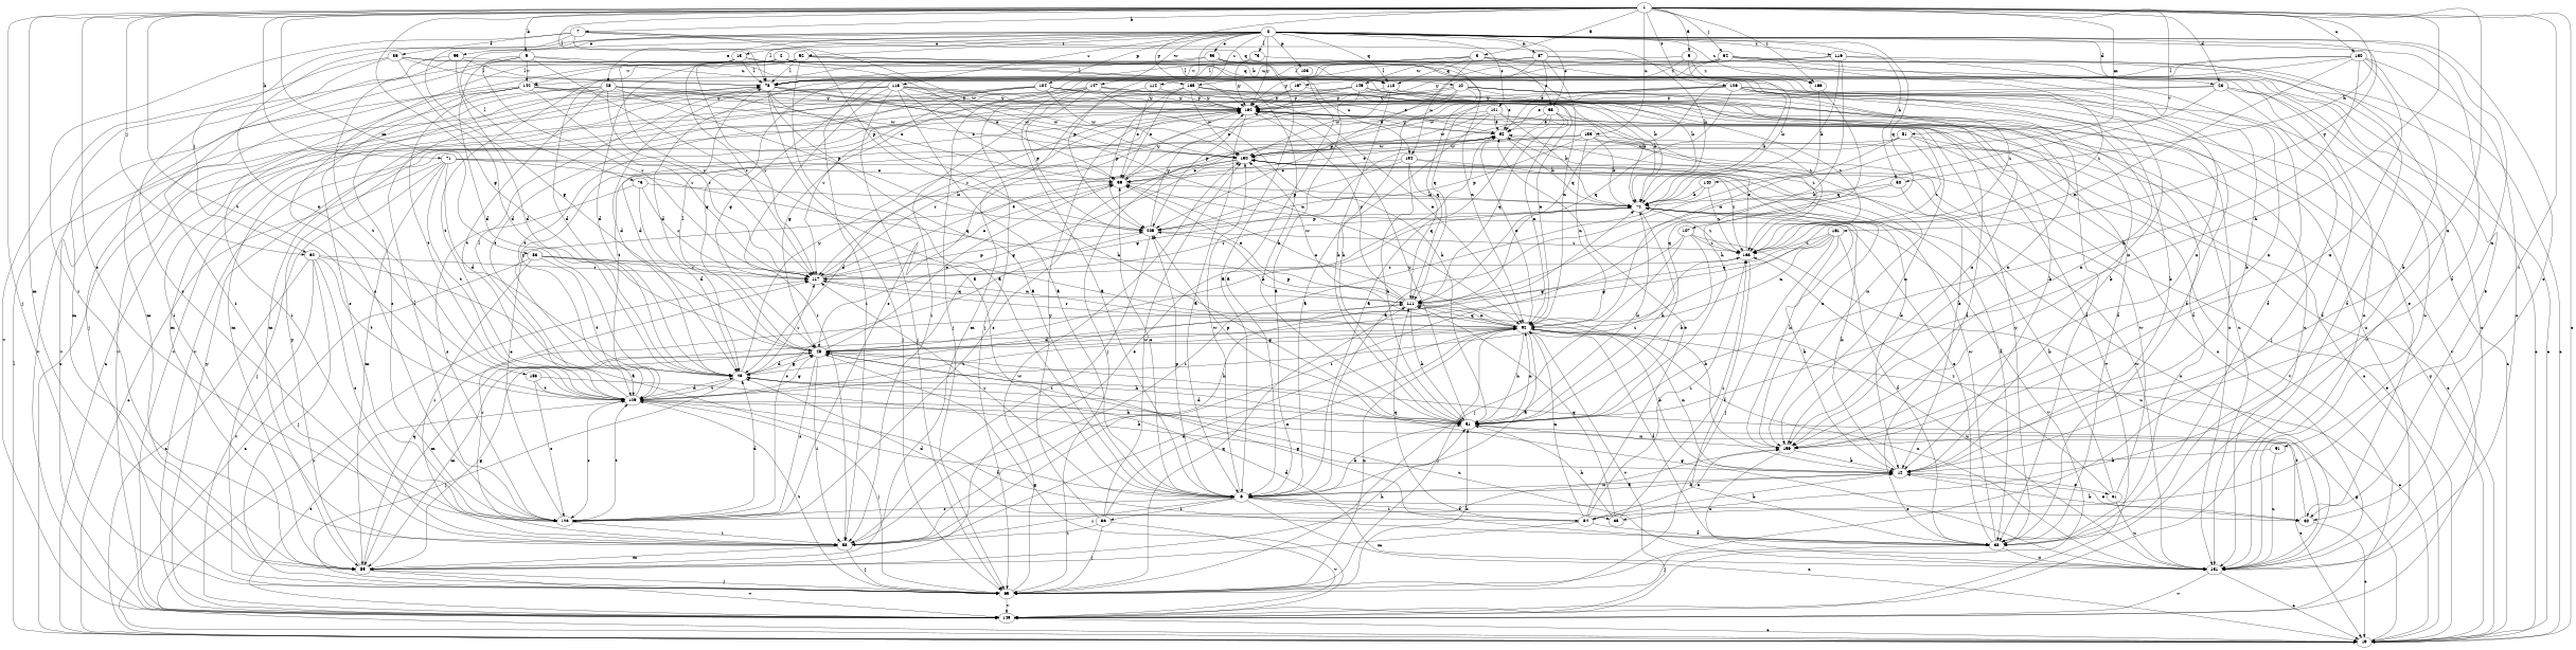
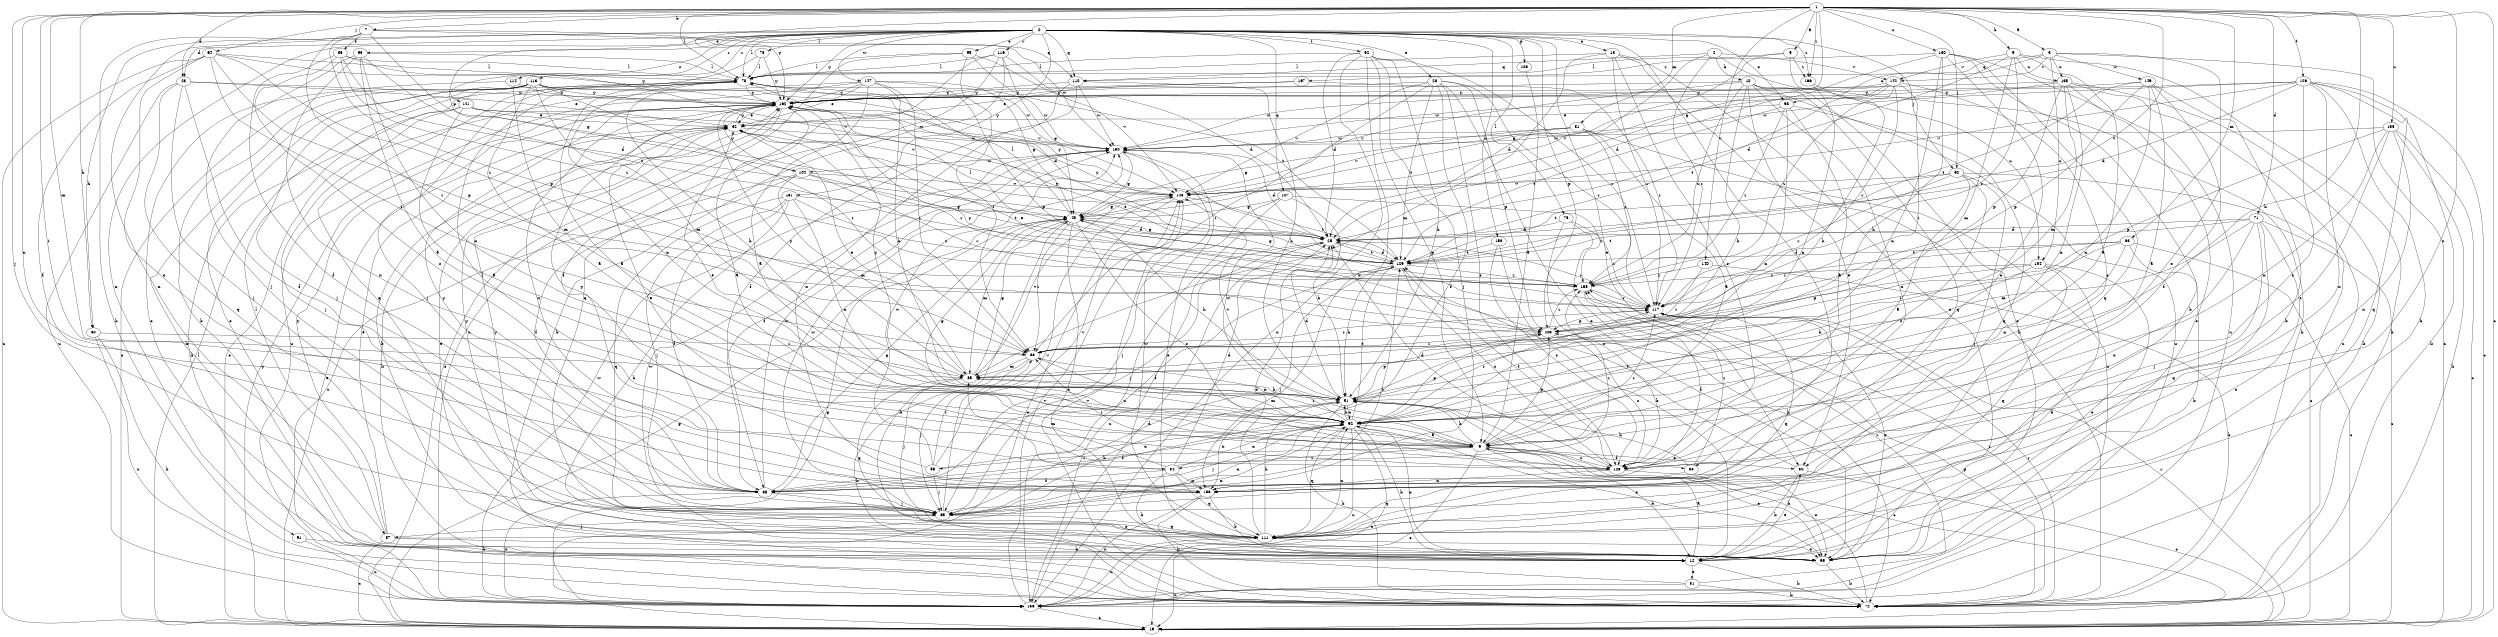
  strict digraph {
    0
    13
    23
    28
    30
    35
    50
    52
    62
    73
    75
    78
    87
    91
    93
    95
    98
    103
    104
    n20 [label=205]
    107
    110
    113
    114
    116
    121
    147
    153
    161
    162
    166
    85
    123
    117
    72
    99
    65
    111
-   136 [label=131]
+   136
    32
    38
    129
    58
    143
    19
    12
    51
    168
    156
    25
    6
    150
    92
    45
    1
    3
    5
    7
    9
    54
    64
    71
    81
    83
    126
    130
    133
    140
    134
    142
    135
    149
    167
    36
    2
    10
    56
    31
    0 -> 13 [label=c]
    0 -> 23 [label=d]
    0 -> 28 [label=e]
    0 -> 30 [label=e]
    0 -> 35 [label=f]
    0 -> 50 [label=h]
    0 -> 52 [label=i]
    0 -> 62 [label=j]
    0 -> 73 [label=l]
    0 -> 75 [label=l]
    0 -> 78 [label=l]
    0 -> 87 [label=n]
    0 -> 91 [label=n]
    0 -> 93 [label=o]
    0 -> 95 [label=o]
    0 -> 98 [label=o]
    0 -> 103 [label=p]
    0 -> 104 [label=p]
    0 -> n20 [label=p]
    0 -> 107 [label=q]
    0 -> 110 [label=q]
    0 -> 113 [label=r]
    0 -> 114 [label=r]
    0 -> 116 [label=r]
    0 -> 121 [label=s]
    0 -> 147 [label=w]
    0 -> 153 [label=x]
    0 -> 161 [label=y]
    0 -> 162 [label=y]
    0 -> 166 [label=z]
    13 -> 78 [label=l]
    13 -> 85 [label=m]
    13 -> 123 [label=s]
    13 -> 117 [label=r]
    13 -> 72 [label=k]
    13 -> 99 [label=o]
    23 -> 162 [label=y]
    23 -> 65 [label=j]
    23 -> 111 [label=q]
    23 -> 136 [label=u]
    23 -> 32 [label=e]
    23 -> 38 [label=f]
    28 -> n20 [label=p]
    28 -> 162 [label=y]
    28 -> 123 [label=s]
    28 -> 117 [label=r]
    28 -> 99 [label=o]
    28 -> 38 [label=f]
    28 -> 129 [label=t]
    28 -> 58 [label=i]
    28 -> 143 [label=v]
    30 -> 129 [label=t]
    30 -> 19 [label=c]
    30 -> 12 [label=b]
    35 -> 111 [label=q]
    35 -> 51 [label=h]
    35 -> 168 [label=z]
    50 -> 72 [label=k]
    50 -> 136 [label=u]
    50 -> 58 [label=i]
    52 -> 78 [label=l]
    52 -> 117 [label=r]
    52 -> 65 [label=j]
    52 -> 136 [label=u]
    52 -> 51 [label=h]
    52 -> 156 [label=x]
    52 -> 25 [label=d]
-   52 -> 6 [label=a]
+   52 -> 6 [label=p]
    62 -> 123 [label=s]
    62 -> 117 [label=r]
    62 -> 65 [label=j]
    62 -> 129 [label=t]
    62 -> 143 [label=v]
    62 -> 19 [label=c]
    62 -> 6 [label=a]
    73 -> 78 [label=l]
    73 -> 162 [label=y]
    73 -> 111 [label=q]
    75 -> 123 [label=s]
    75 -> 117 [label=r]
    75 -> 72 [label=k]
    75 -> 25 [label=d]
    78 -> 162 [label=y]
    78 -> 65 [label=j]
    78 -> 51 [label=h]
    78 -> 25 [label=d]
    78 -> 6 [label=a]
    78 -> 150 [label=w]
    78 -> 92 [label=n]
    87 -> 78 [label=l]
    87 -> 162 [label=y]
-   87 -> 65 [label=j]
+   65 -> 87 [label=j]
    87 -> 32 [label=e]
    87 -> 19 [label=c]
    87 -> 12 [label=b]
    87 -> 92 [label=n]
    91 -> 136 [label=u]
    91 -> 12 [label=b]
    93 -> 78 [label=l]
    93 -> 65 [label=j]
    93 -> 129 [label=t]
    93 -> 156 [label=x]
    93 -> 6 [label=a]
    93 -> 92 [label=n]
    95 -> 78 [label=l]
    95 -> 136 [label=u]
    95 -> 129 [label=t]
    95 -> 58 [label=i]
    95 -> 25 [label=d]
    98 -> 111 [label=q]
    98 -> 32 [label=e]
    98 -> 129 [label=t]
    98 -> 168 [label=z]
    98 -> 6 [label=a]
    98 -> 92 [label=n]
    103 -> 6 [label=a]
    104 -> 162 [label=y]
    104 -> 85 [label=m]
    104 -> 117 [label=r]
    104 -> 136 [label=u]
    104 -> 38 [label=f]
    104 -> 129 [label=t]
    104 -> 143 [label=v]
-   104 -> 150 [label=w]
+   150 -> 104 [label=w]
    n20 -> 162 [label=y]
    n20 -> 123 [label=s]
    n20 -> 58 [label=i]
    n20 -> 168 [label=z]
    107 -> 65 [label=j]
    107 -> 136 [label=u]
    107 -> 51 [label=h]
    107 -> 168 [label=z]
    107 -> 45 [label=g]
    110 -> 162 [label=y]
    110 -> 38 [label=f]
    110 -> 51 [label=h]
    110 -> 156 [label=x]
    110 -> 150 [label=w]
    113 -> 162 [label=y]
    113 -> 85 [label=m]
    113 -> 72 [label=k]
    113 -> 99 [label=o]
    113 -> 65 [label=j]
    113 -> 58 [label=i]
    113 -> 143 [label=v]
    113 -> 19 [label=c]
    113 -> 12 [label=b]
    113 -> 6 [label=a]
    113 -> 150 [label=w]
    114 -> 162 [label=y]
    114 -> 85 [label=m]
    114 -> 99 [label=o]
    116 -> 78 [label=l]
    116 -> 72 [label=k]
-   116 -> 51 [label=q]
+   116 -> 111 [label=q]
    116 -> 38 [label=f]
    116 -> 143 [label=v]
    116 -> 45 [label=g]
    121 -> 72 [label=k]
    121 -> 65 [label=j]
    121 -> 32 [label=e]
    121 -> 143 [label=v]
    121 -> 6 [label=a]
    121 -> 150 [label=w]
    147 -> n20 [label=p]
    147 -> 162 [label=y]
    147 -> 136 [label=u]
    147 -> 32 [label=e]
    147 -> 58 [label=i]
    147 -> 19 [label=c]
    147 -> 51 [label=h]
    147 -> 6 [label=a]
    147 -> 45 [label=g]
    153 -> 123 [label=s]
    153 -> 129 [label=t]
    153 -> 12 [label=b]
    161 -> 65 [label=j]
    161 -> 111 [label=q]
    161 -> 38 [label=f]
    161 -> 12 [label=b]
    161 -> 168 [label=z]
    161 -> 92 [label=n]
    161 -> 45 [label=g]
    162 -> 32 [label=e]
    162 -> 19 [label=c]
    162 -> 156 [label=x]
    162 -> 6 [label=a]
    166 -> 51 [label=h]
    166 -> 92 [label=n]
    85 -> 162 [label=y]
    85 -> 65 [label=j]
    85 -> 111 [label=q]
    85 -> 32 [label=e]
    85 -> 143 [label=v]
    85 -> 51 [label=h]
    85 -> 45 [label=g]
    123 -> 78 [label=l]
    123 -> 99 [label=o]
    123 -> 129 [label=t]
    123 -> 58 [label=i]
    123 -> 156 [label=x]
    123 -> 25 [label=d]
    117 -> n20 [label=p]
    117 -> 99 [label=o]
    117 -> 111 [label=q]
    117 -> 32 [label=e]
    72 -> n20 [label=p]
    72 -> 117 [label=r]
    72 -> 143 [label=v]
    72 -> 51 [label=h]
    72 -> 168 [label=z]
    99 -> 162 [label=y]
    99 -> 72 [label=k]
    99 -> 32 [label=e]
    65 -> 111 [label=q]
    65 -> 129 [label=t]
    65 -> 143 [label=v]
    65 -> 51 [label=h]
    65 -> 150 [label=w]
    65 -> 92 [label=n]
    111 -> 162 [label=y]
    111 -> 99 [label=o]
    111 -> 136 [label=u]
    111 -> 51 [label=h]
    111 -> 25 [label=d]
    111 -> 150 [label=w]
    111 -> 92 [label=n]
    136 -> 143 [label=v]
    136 -> 19 [label=c]
    136 -> 25 [label=d]
    136 -> 150 [label=w]
    136 -> 45 [label=g]
    32 -> 162 [label=y]
    32 -> 117 [label=r]
    32 -> 72 [label=k]
    32 -> 12 [label=b]
    32 -> 150 [label=w]
    38 -> 162 [label=y]
    38 -> 99 [label=o]
    38 -> 65 [label=j]
    38 -> 136 [label=u]
    38 -> 150 [label=w]
    38 -> 45 [label=g]
    129 -> 78 [label=l]
    129 -> 162 [label=y]
    129 -> 123 [label=s]
    129 -> 65 [label=j]
    129 -> 38 [label=f]
    129 -> 51 [label=h]
    129 -> 168 [label=z]
    129 -> 25 [label=d]
    129 -> 45 [label=g]
    58 -> 85 [label=m]
    58 -> 117 [label=r]
    58 -> 72 [label=k]
    58 -> 65 [label=j]
    58 -> 92 [label=n]
    143 -> 162 [label=y]
    143 -> 129 [label=t]
    143 -> 19 [label=c]
    143 -> 45 [label=g]
    19 -> 78 [label=l]
    19 -> 162 [label=y]
    19 -> 117 [label=r]
    19 -> 32 [label=e]
    19 -> 45 [label=g]
    12 -> 30 [label=e]
    12 -> 72 [label=k]
    12 -> 6 [label=a]
    12 -> 92 [label=n]
    12 -> 31 [label=e]
    51 -> n20 [label=p]
    51 -> 162 [label=y]
    51 -> 72 [label=k]
    51 -> 19 [label=c]
    51 -> 156 [label=x]
    51 -> 25 [label=d]
    51 -> 92 [label=n]
    168 -> 117 [label=r]
    168 -> 32 [label=e]
    168 -> 38 [label=f]
    156 -> 72 [label=k]
    156 -> 136 [label=u]
    156 -> 12 [label=b]
    25 -> 162 [label=y]
    25 -> 117 [label=r]
    25 -> 65 [label=j]
    25 -> 136 [label=u]
    25 -> 129 [label=t]
    25 -> 45 [label=g]
    6 -> 30 [label=e]
    6 -> 35 [label=f]
    6 -> n20 [label=p]
    6 -> 123 [label=s]
    6 -> 117 [label=r]
    6 -> 99 [label=o]
    6 -> 58 [label=i]
    6 -> 19 [label=c]
    6 -> 12 [label=b]
    6 -> 51 [label=h]
    6 -> 150 [label=w]
    6 -> 54 [label=i]
    6 -> 56 [label=i]
    150 -> 99 [label=o]
    150 -> 38 [label=f]
    150 -> 25 [label=d]
    150 -> 45 [label=g]
    92 -> n20 [label=p]
    92 -> 85 [label=m]
    92 -> 117 [label=r]
    92 -> 99 [label=o]
    92 -> 65 [label=j]
    92 -> 111 [label=q]
    92 -> 136 [label=u]
    92 -> 32 [label=e]
    92 -> 38 [label=f]
    92 -> 129 [label=t]
    92 -> 143 [label=v]
    92 -> 19 [label=c]
    92 -> 12 [label=b]
    92 -> 51 [label=h]
    92 -> 6 [label=a]
    92 -> 45 [label=g]
    45 -> 78 [label=l]
    45 -> 85 [label=m]
    45 -> 123 [label=s]
    45 -> 72 [label=k]
    45 -> 99 [label=o]
    45 -> 58 [label=i]
    45 -> 51 [label=h]
    45 -> 25 [label=d]
    1 -> 23 [label=d]
    1 -> 50 [label=h]
    1 -> 62 [label=j]
    1 -> 78 [label=l]
    1 -> 162 [label=y]
    1 -> 166 [label=z]
    1 -> 85 [label=m]
    1 -> 123 [label=s]
    1 -> 65 [label=j]
    1 -> 129 [label=t]
    1 -> 19 [label=c]
    1 -> 51 [label=h]
    1 -> 156 [label=x]
    1 -> 45 [label=g]
    1 -> 3 [label=a]
    1 -> 5 [label=a]
    1 -> 7 [label=b]
    1 -> 9 [label=b]
    1 -> 54 [label=i]
    1 -> 64 [label=j]
-   1 -> 71 [label=k]
+   1 -> 71 [label=d]
    1 -> 81 [label=m]
    1 -> 83 [label=m]
    1 -> 126 [label=t]
    1 -> 130 [label=u]
    1 -> 133 [label=u]
    1 -> 140 [label=v]
    3 -> 30 [label=e]
    3 -> 98 [label=o]
    3 -> 110 [label=q]
    3 -> 19 [label=c]
    3 -> 134 [label=u]
    3 -> 142 [label=v]
    3 -> 135 [label=u]
    3 -> 149 [label=w]
    5 -> 166 [label=z]
    5 -> 72 [label=k]
    5 -> 45 [label=g]
    5 -> 167 [label=z]
    7 -> n20 [label=p]
    7 -> 110 [label=q]
    7 -> 72 [label=k]
    7 -> 58 [label=i]
    7 -> 150 [label=w]
    7 -> 45 [label=g]
    7 -> 36 [label=f]
    9 -> 85 [label=m]
    9 -> 117 [label=r]
    9 -> 72 [label=k]
    9 -> 25 [label=d]
    9 -> 6 [label=a]
    9 -> 142 [label=v]
    9 -> 135 [label=u]
    54 -> 85 [label=m]
    54 -> 111 [label=q]
    54 -> 32 [label=e]
    54 -> 38 [label=f]
    54 -> 12 [label=b]
    54 -> 168 [label=z]
    54 -> 156 [label=x]
    54 -> 25 [label=d]
    54 -> 92 [label=n]
    64 -> 78 [label=l]
    64 -> n20 [label=p]
    64 -> 162 [label=y]
    64 -> 38 [label=f]
    64 -> 58 [label=i]
    64 -> 19 [label=c]
    64 -> 168 [label=z]
    64 -> 156 [label=x]
    71 -> 85 [label=m]
    71 -> 99 [label=o]
    71 -> 65 [label=j]
    71 -> 111 [label=q]
    71 -> 129 [label=t]
    71 -> 19 [label=c]
    71 -> 156 [label=x]
    71 -> 25 [label=d]
    81 -> 136 [label=u]
    81 -> 143 [label=v]
    81 -> 168 [label=z]
    81 -> 6 [label=a]
    81 -> 150 [label=w]
    81 -> 45 [label=g]
    83 -> 117 [label=r]
    83 -> 129 [label=t]
    83 -> 58 [label=i]
    83 -> 19 [label=c]
    83 -> 12 [label=b]
    83 -> 92 [label=n]
    126 -> 162 [label=y]
    126 -> 123 [label=s]
    126 -> 72 [label=k]
    126 -> 111 [label=q]
    126 -> 143 [label=v]
    126 -> 19 [label=c]
    126 -> 12 [label=b]
    126 -> 156 [label=x]
    126 -> 25 [label=d]
    126 -> 150 [label=w]
    130 -> 78 [label=l]
    130 -> 111 [label=q]
    130 -> 136 [label=u]
    130 -> 12 [label=b]
    130 -> 51 [label=h]
    130 -> 156 [label=x]
    130 -> 25 [label=d]
    130 -> 92 [label=n]
    133 -> n20 [label=p]
    133 -> 123 [label=s]
    133 -> 72 [label=k]
    133 -> 19 [label=c]
    133 -> 156 [label=x]
    133 -> 150 [label=w]
    133 -> 92 [label=n]
    140 -> 72 [label=k]
    140 -> 58 [label=i]
    140 -> 168 [label=z]
    134 -> n20 [label=p]
    134 -> 99 [label=o]
    134 -> 111 [label=q]
    134 -> 12 [label=b]
    134 -> 51 [label=h]
    134 -> 168 [label=z]
    142 -> 162 [label=y]
    142 -> 123 [label=s]
    142 -> 117 [label=r]
    142 -> 129 [label=t]
    142 -> 58 [label=i]
    142 -> 143 [label=v]
    142 -> 168 [label=z]
    142 -> 150 [label=w]
    135 -> n20 [label=p]
    135 -> 162 [label=y]
    135 -> 85 [label=m]
    135 -> 72 [label=k]
    135 -> 99 [label=o]
    135 -> 136 [label=u]
    135 -> 150 [label=w]
    135 -> 92 [label=n]
    149 -> n20 [label=p]
    149 -> 162 [label=y]
    149 -> 38 [label=f]
    149 -> 129 [label=t]
    149 -> 12 [label=b]
    149 -> 6 [label=a]
    149 -> 92 [label=n]
    167 -> 162 [label=y]
    167 -> 117 [label=r]
    167 -> 32 [label=e]
    36 -> 78 [label=l]
    36 -> 123 [label=s]
    36 -> 38 [label=f]
    36 -> 143 [label=v]
    36 -> 168 [label=z]
    36 -> 25 [label=d]
    2 -> 110 [label=q]
    2 -> 117 [label=r]
    2 -> 25 [label=d]
    2 -> 134 [label=u]
    2 -> 142 [label=v]
    2 -> 10 [label=b]
    10 -> 30 [label=e]
    10 -> 162 [label=y]
    10 -> 99 [label=o]
    10 -> 111 [label=q]
    10 -> 136 [label=u]
    10 -> 143 [label=v]
    10 -> 51 [label=h]
    10 -> 168 [label=z]
    10 -> 156 [label=x]
    56 -> 162 [label=y]
    56 -> 65 [label=j]
    56 -> 58 [label=i]
    56 -> 143 [label=v]
    56 -> 150 [label=w]
    56 -> 92 [label=n]
    31 -> 72 [label=k]
    31 -> 136 [label=u]
    31 -> 168 [label=z]
    31 -> 150 [label=w]
  }
